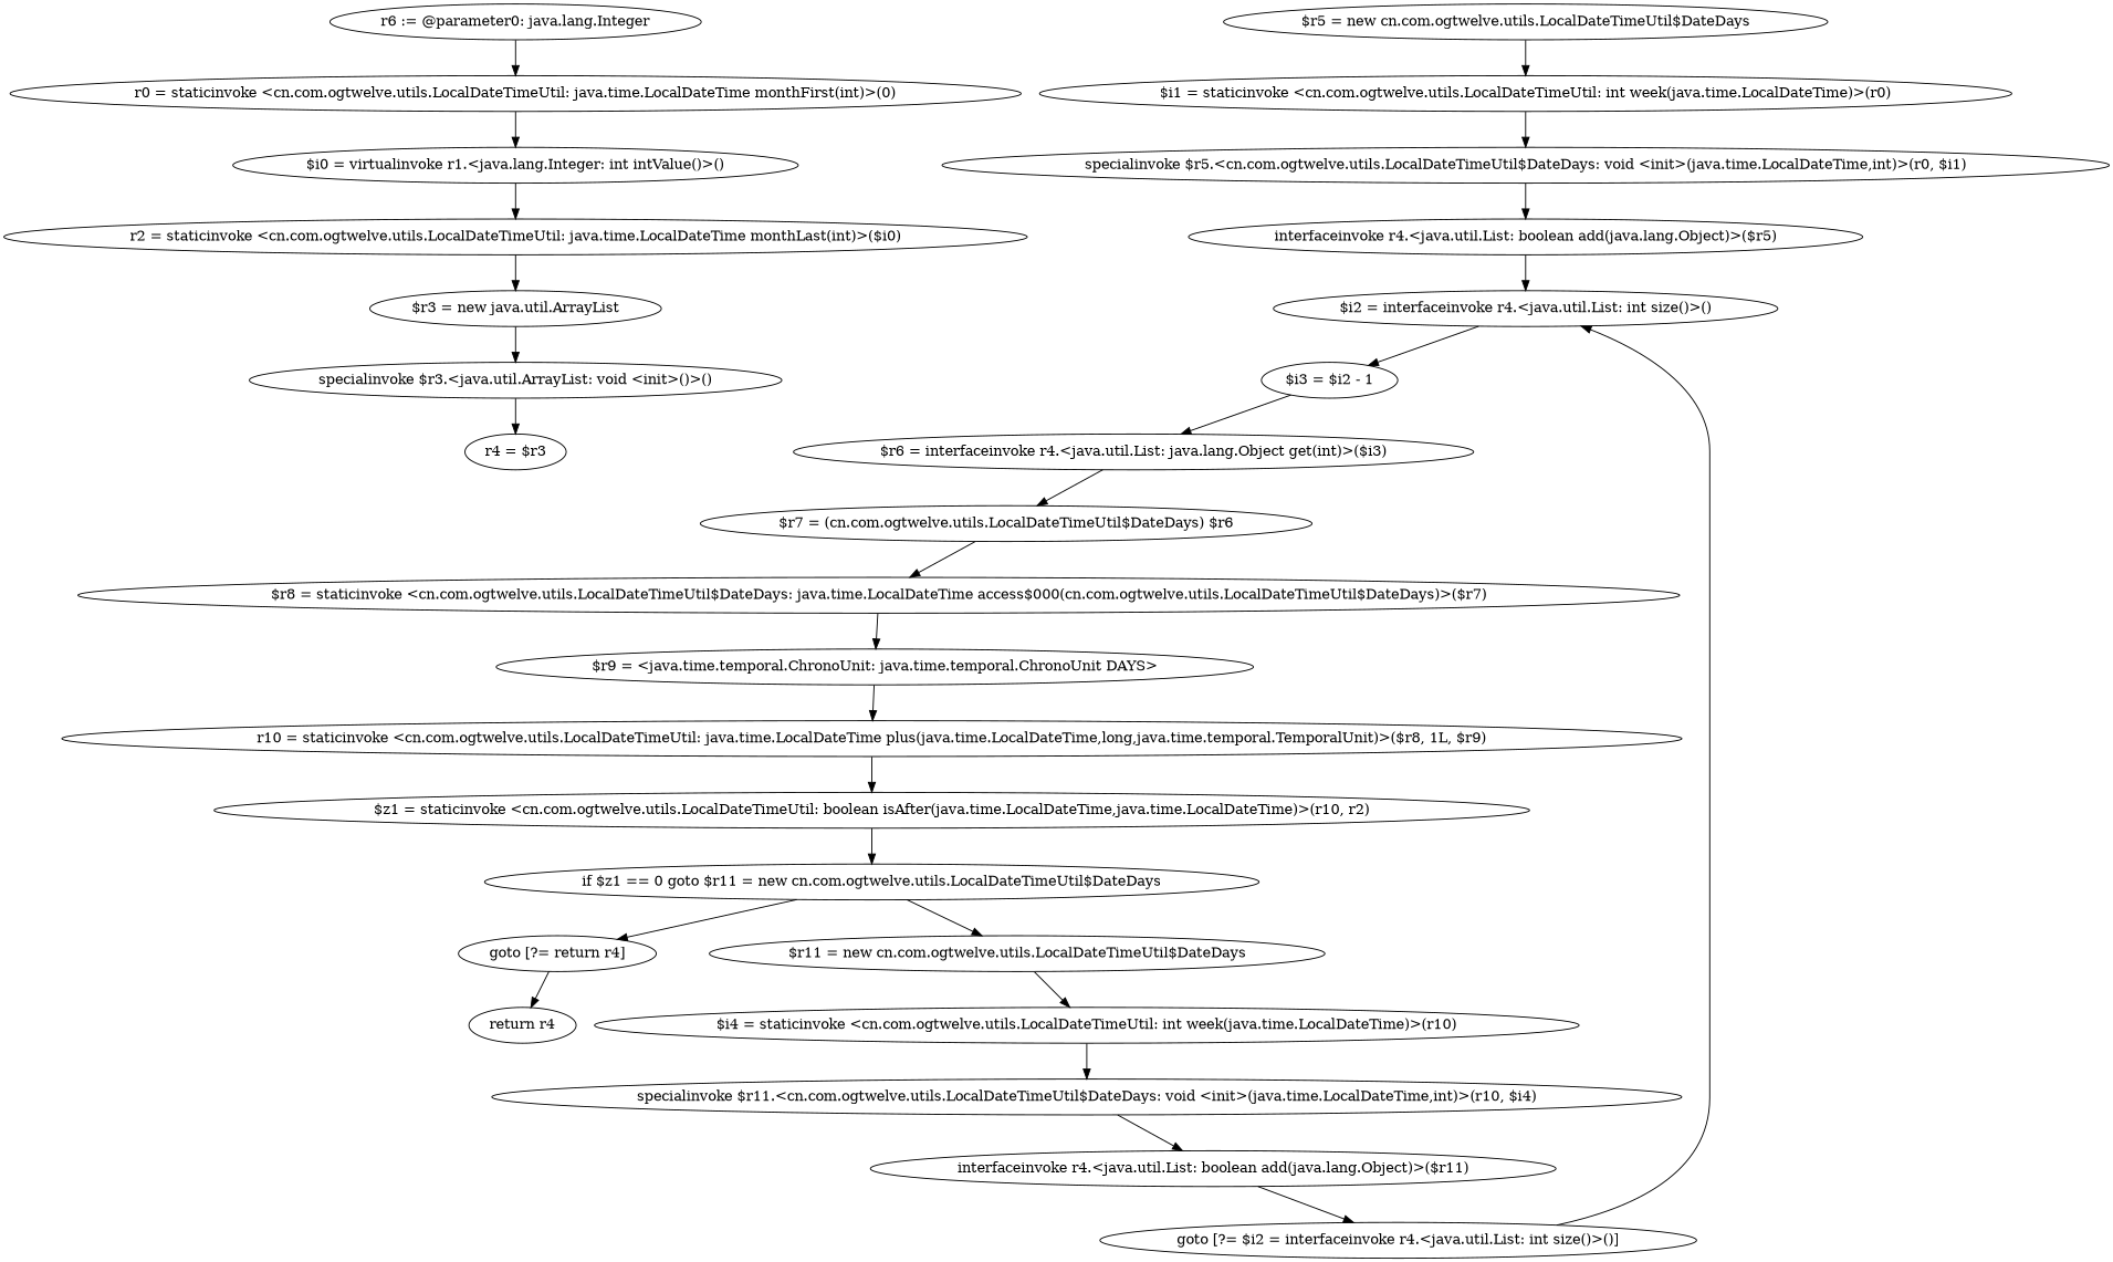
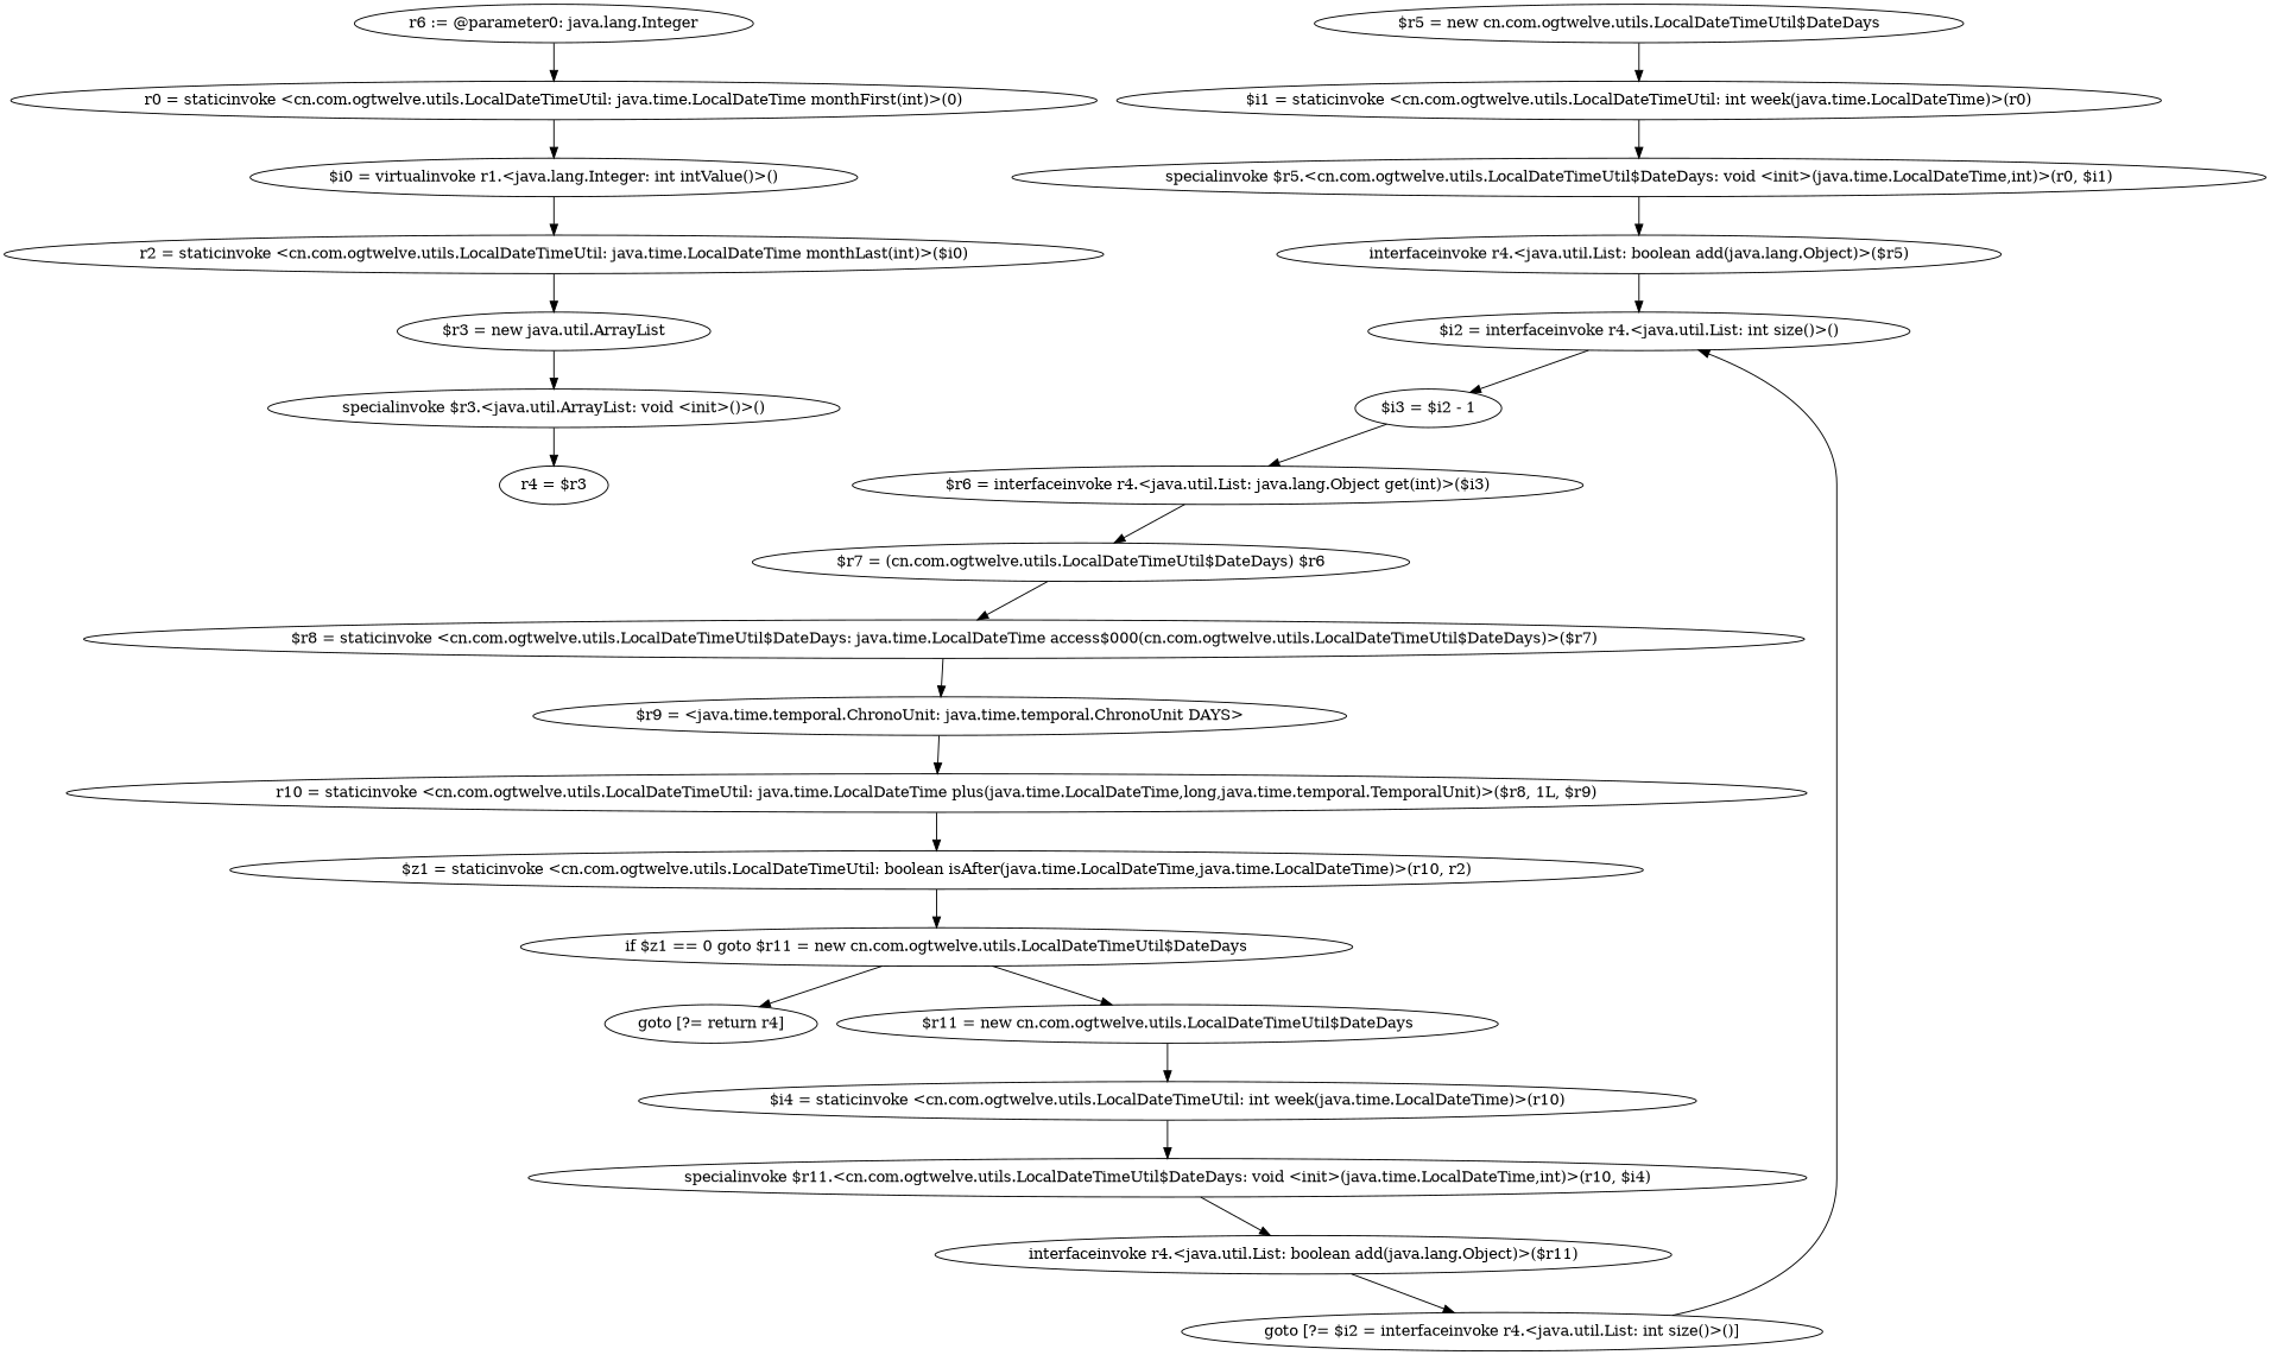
  digraph {
    n1 [label="r6 := @parameter0: java.lang.Integer"]
    "r0 = staticinvoke <cn.com.ogtwelve.utils.LocalDateTimeUtil: java.time.LocalDateTime monthFirst(int)>(0)"
    "$i0 = virtualinvoke r1.<java.lang.Integer: int intValue()>()"
    "r2 = staticinvoke <cn.com.ogtwelve.utils.LocalDateTimeUtil: java.time.LocalDateTime monthLast(int)>($i0)"
    "$r3 = new java.util.ArrayList"
    "specialinvoke $r3.<java.util.ArrayList: void <init>()>()"
    "r4 = $r3"
    "$r5 = new cn.com.ogtwelve.utils.LocalDateTimeUtil$DateDays"
    "$i1 = staticinvoke <cn.com.ogtwelve.utils.LocalDateTimeUtil: int week(java.time.LocalDateTime)>(r0)"
    "specialinvoke $r5.<cn.com.ogtwelve.utils.LocalDateTimeUtil$DateDays: void <init>(java.time.LocalDateTime,int)>(r0, $i1)"
    "interfaceinvoke r4.<java.util.List: boolean add(java.lang.Object)>($r5)"
    "$i2 = interfaceinvoke r4.<java.util.List: int size()>()"
    "$i3 = $i2 - 1"
    "$r6 = interfaceinvoke r4.<java.util.List: java.lang.Object get(int)>($i3)"
    "$r7 = (cn.com.ogtwelve.utils.LocalDateTimeUtil$DateDays) $r6"
    "$r8 = staticinvoke <cn.com.ogtwelve.utils.LocalDateTimeUtil$DateDays: java.time.LocalDateTime access$000(cn.com.ogtwelve.utils.LocalDateTimeUtil$DateDays)>($r7)"
    "$r9 = <java.time.temporal.ChronoUnit: java.time.temporal.ChronoUnit DAYS>"
    "r10 = staticinvoke <cn.com.ogtwelve.utils.LocalDateTimeUtil: java.time.LocalDateTime plus(java.time.LocalDateTime,long,java.time.temporal.TemporalUnit)>($r8, 1L, $r9)"
    "$z1 = staticinvoke <cn.com.ogtwelve.utils.LocalDateTimeUtil: boolean isAfter(java.time.LocalDateTime,java.time.LocalDateTime)>(r10, r2)"
    "if $z1 == 0 goto $r11 = new cn.com.ogtwelve.utils.LocalDateTimeUtil$DateDays"
    "goto [?= return r4]"
    "$r11 = new cn.com.ogtwelve.utils.LocalDateTimeUtil$DateDays"
-   "return r4"
    "$i4 = staticinvoke <cn.com.ogtwelve.utils.LocalDateTimeUtil: int week(java.time.LocalDateTime)>(r10)"
    "specialinvoke $r11.<cn.com.ogtwelve.utils.LocalDateTimeUtil$DateDays: void <init>(java.time.LocalDateTime,int)>(r10, $i4)"
    "interfaceinvoke r4.<java.util.List: boolean add(java.lang.Object)>($r11)"
    "goto [?= $i2 = interfaceinvoke r4.<java.util.List: int size()>()]"
    n1 -> "r0 = staticinvoke <cn.com.ogtwelve.utils.LocalDateTimeUtil: java.time.LocalDateTime monthFirst(int)>(0)"
    "r0 = staticinvoke <cn.com.ogtwelve.utils.LocalDateTimeUtil: java.time.LocalDateTime monthFirst(int)>(0)" -> "$i0 = virtualinvoke r1.<java.lang.Integer: int intValue()>()"
    "$i0 = virtualinvoke r1.<java.lang.Integer: int intValue()>()" -> "r2 = staticinvoke <cn.com.ogtwelve.utils.LocalDateTimeUtil: java.time.LocalDateTime monthLast(int)>($i0)"
    "r2 = staticinvoke <cn.com.ogtwelve.utils.LocalDateTimeUtil: java.time.LocalDateTime monthLast(int)>($i0)" -> "$r3 = new java.util.ArrayList"
    "$r3 = new java.util.ArrayList" -> "specialinvoke $r3.<java.util.ArrayList: void <init>()>()"
    "specialinvoke $r3.<java.util.ArrayList: void <init>()>()" -> "r4 = $r3"
    "$r5 = new cn.com.ogtwelve.utils.LocalDateTimeUtil$DateDays" -> "$i1 = staticinvoke <cn.com.ogtwelve.utils.LocalDateTimeUtil: int week(java.time.LocalDateTime)>(r0)"
    "$i1 = staticinvoke <cn.com.ogtwelve.utils.LocalDateTimeUtil: int week(java.time.LocalDateTime)>(r0)" -> "specialinvoke $r5.<cn.com.ogtwelve.utils.LocalDateTimeUtil$DateDays: void <init>(java.time.LocalDateTime,int)>(r0, $i1)"
    "specialinvoke $r5.<cn.com.ogtwelve.utils.LocalDateTimeUtil$DateDays: void <init>(java.time.LocalDateTime,int)>(r0, $i1)" -> "interfaceinvoke r4.<java.util.List: boolean add(java.lang.Object)>($r5)"
    "interfaceinvoke r4.<java.util.List: boolean add(java.lang.Object)>($r5)" -> "$i2 = interfaceinvoke r4.<java.util.List: int size()>()"
    "$i2 = interfaceinvoke r4.<java.util.List: int size()>()" -> "$i3 = $i2 - 1"
    "$i3 = $i2 - 1" -> "$r6 = interfaceinvoke r4.<java.util.List: java.lang.Object get(int)>($i3)"
    "$r6 = interfaceinvoke r4.<java.util.List: java.lang.Object get(int)>($i3)" -> "$r7 = (cn.com.ogtwelve.utils.LocalDateTimeUtil$DateDays) $r6"
    "$r7 = (cn.com.ogtwelve.utils.LocalDateTimeUtil$DateDays) $r6" -> "$r8 = staticinvoke <cn.com.ogtwelve.utils.LocalDateTimeUtil$DateDays: java.time.LocalDateTime access$000(cn.com.ogtwelve.utils.LocalDateTimeUtil$DateDays)>($r7)"
    "$r8 = staticinvoke <cn.com.ogtwelve.utils.LocalDateTimeUtil$DateDays: java.time.LocalDateTime access$000(cn.com.ogtwelve.utils.LocalDateTimeUtil$DateDays)>($r7)" -> "$r9 = <java.time.temporal.ChronoUnit: java.time.temporal.ChronoUnit DAYS>"
    "$r9 = <java.time.temporal.ChronoUnit: java.time.temporal.ChronoUnit DAYS>" -> "r10 = staticinvoke <cn.com.ogtwelve.utils.LocalDateTimeUtil: java.time.LocalDateTime plus(java.time.LocalDateTime,long,java.time.temporal.TemporalUnit)>($r8, 1L, $r9)"
    "r10 = staticinvoke <cn.com.ogtwelve.utils.LocalDateTimeUtil: java.time.LocalDateTime plus(java.time.LocalDateTime,long,java.time.temporal.TemporalUnit)>($r8, 1L, $r9)" -> "$z1 = staticinvoke <cn.com.ogtwelve.utils.LocalDateTimeUtil: boolean isAfter(java.time.LocalDateTime,java.time.LocalDateTime)>(r10, r2)"
    "$z1 = staticinvoke <cn.com.ogtwelve.utils.LocalDateTimeUtil: boolean isAfter(java.time.LocalDateTime,java.time.LocalDateTime)>(r10, r2)" -> "if $z1 == 0 goto $r11 = new cn.com.ogtwelve.utils.LocalDateTimeUtil$DateDays"
    "if $z1 == 0 goto $r11 = new cn.com.ogtwelve.utils.LocalDateTimeUtil$DateDays" -> "goto [?= return r4]"
    "if $z1 == 0 goto $r11 = new cn.com.ogtwelve.utils.LocalDateTimeUtil$DateDays" -> "$r11 = new cn.com.ogtwelve.utils.LocalDateTimeUtil$DateDays"
-   "goto [?= return r4]" -> "return r4"
    "$r11 = new cn.com.ogtwelve.utils.LocalDateTimeUtil$DateDays" -> "$i4 = staticinvoke <cn.com.ogtwelve.utils.LocalDateTimeUtil: int week(java.time.LocalDateTime)>(r10)"
    "$i4 = staticinvoke <cn.com.ogtwelve.utils.LocalDateTimeUtil: int week(java.time.LocalDateTime)>(r10)" -> "specialinvoke $r11.<cn.com.ogtwelve.utils.LocalDateTimeUtil$DateDays: void <init>(java.time.LocalDateTime,int)>(r10, $i4)"
    "specialinvoke $r11.<cn.com.ogtwelve.utils.LocalDateTimeUtil$DateDays: void <init>(java.time.LocalDateTime,int)>(r10, $i4)" -> "interfaceinvoke r4.<java.util.List: boolean add(java.lang.Object)>($r11)"
    "interfaceinvoke r4.<java.util.List: boolean add(java.lang.Object)>($r11)" -> "goto [?= $i2 = interfaceinvoke r4.<java.util.List: int size()>()]"
    "goto [?= $i2 = interfaceinvoke r4.<java.util.List: int size()>()]" -> "$i2 = interfaceinvoke r4.<java.util.List: int size()>()"
  }
